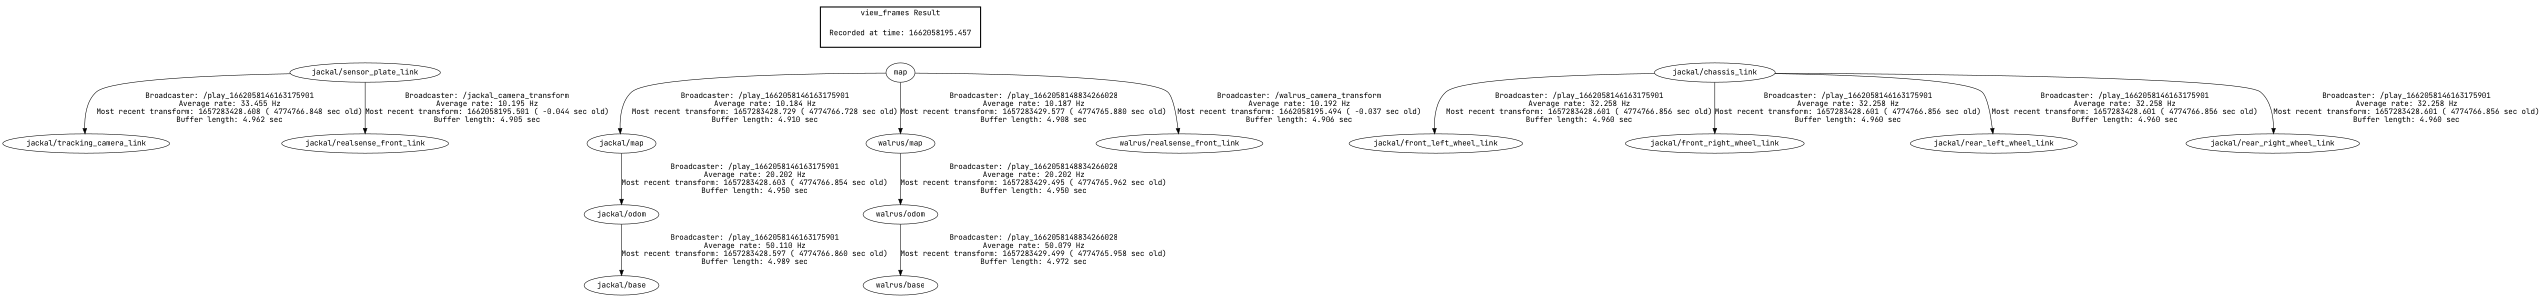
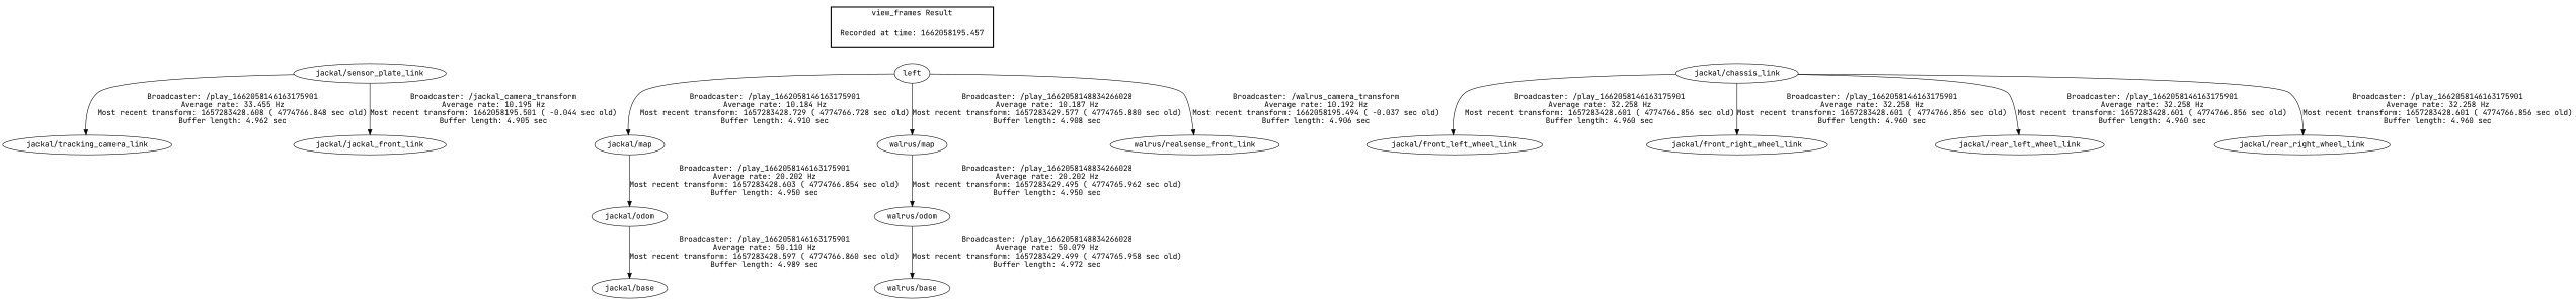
  digraph {
    fontname="JetBrains Mono"
    node [fontname="JetBrains Mono"]
    edge [fontname="JetBrains Mono"]
    "Recorded at time: 1662058195.457" [shape=plaintext]
    "jackal/sensor_plate_link"
-   map
+   map [label=left]
    "jackal/chassis_link"
    "jackal/tracking_camera_link"
-   "jackal/realsense_front_link"
+   "jackal/realsense_front_link" [label="jackal/jackal_front_link"]
    "jackal/odom"
    "jackal/base"
    "jackal/map"
    "walrus/odom"
    "walrus/base"
    "walrus/map"
    "walrus/realsense_front_link"
    "jackal/front_left_wheel_link"
    "jackal/front_right_wheel_link"
    "jackal/rear_left_wheel_link"
    "jackal/rear_right_wheel_link"
    subgraph cluster_1 {
      color=black
      label="view_frames Result"
      style=bold
      "Recorded at time: 1662058195.457"
    }
    "Recorded at time: 1662058195.457" -> "jackal/sensor_plate_link" [style=invis]
    "Recorded at time: 1662058195.457" -> map [style=invis]
    "Recorded at time: 1662058195.457" -> "jackal/chassis_link" [style=invis]
    "jackal/sensor_plate_link" -> "jackal/tracking_camera_link" [label="Broadcaster: /play_1662058146163175901\nAverage rate: 33.455 Hz\nMost recent transform: 1657283428.608 ( 4774766.848 sec old)\nBuffer length: 4.962 sec\n"]
    "jackal/sensor_plate_link" -> "jackal/realsense_front_link" [label="Broadcaster: /jackal_camera_transform\nAverage rate: 10.195 Hz\nMost recent transform: 1662058195.501 ( -0.044 sec old)\nBuffer length: 4.905 sec\n"]
    map -> "jackal/map" [label="Broadcaster: /play_1662058146163175901\nAverage rate: 10.184 Hz\nMost recent transform: 1657283428.729 ( 4774766.728 sec old)\nBuffer length: 4.910 sec\n"]
    map -> "walrus/map" [label="Broadcaster: /play_1662058148834266028\nAverage rate: 10.187 Hz\nMost recent transform: 1657283429.577 ( 4774765.880 sec old)\nBuffer length: 4.908 sec\n"]
    map -> "walrus/realsense_front_link" [label="Broadcaster: /walrus_camera_transform\nAverage rate: 10.192 Hz\nMost recent transform: 1662058195.494 ( -0.037 sec old)\nBuffer length: 4.906 sec\n"]
    "jackal/chassis_link" -> "jackal/front_left_wheel_link" [label="Broadcaster: /play_1662058146163175901\nAverage rate: 32.258 Hz\nMost recent transform: 1657283428.601 ( 4774766.856 sec old)\nBuffer length: 4.960 sec\n"]
    "jackal/chassis_link" -> "jackal/front_right_wheel_link" [label="Broadcaster: /play_1662058146163175901\nAverage rate: 32.258 Hz\nMost recent transform: 1657283428.601 ( 4774766.856 sec old)\nBuffer length: 4.960 sec\n"]
    "jackal/chassis_link" -> "jackal/rear_left_wheel_link" [label="Broadcaster: /play_1662058146163175901\nAverage rate: 32.258 Hz\nMost recent transform: 1657283428.601 ( 4774766.856 sec old)\nBuffer length: 4.960 sec\n"]
    "jackal/chassis_link" -> "jackal/rear_right_wheel_link" [label="Broadcaster: /play_1662058146163175901\nAverage rate: 32.258 Hz\nMost recent transform: 1657283428.601 ( 4774766.856 sec old)\nBuffer length: 4.960 sec\n"]
    "jackal/odom" -> "jackal/base" [label="Broadcaster: /play_1662058146163175901\nAverage rate: 50.110 Hz\nMost recent transform: 1657283428.597 ( 4774766.860 sec old)\nBuffer length: 4.989 sec\n"]
    "jackal/map" -> "jackal/odom" [label="Broadcaster: /play_1662058146163175901\nAverage rate: 20.202 Hz\nMost recent transform: 1657283428.603 ( 4774766.854 sec old)\nBuffer length: 4.950 sec\n"]
    "walrus/odom" -> "walrus/base" [label="Broadcaster: /play_1662058148834266028\nAverage rate: 50.079 Hz\nMost recent transform: 1657283429.499 ( 4774765.958 sec old)\nBuffer length: 4.972 sec\n"]
    "walrus/map" -> "walrus/odom" [label="Broadcaster: /play_1662058148834266028\nAverage rate: 20.202 Hz\nMost recent transform: 1657283429.495 ( 4774765.962 sec old)\nBuffer length: 4.950 sec\n"]
  }
